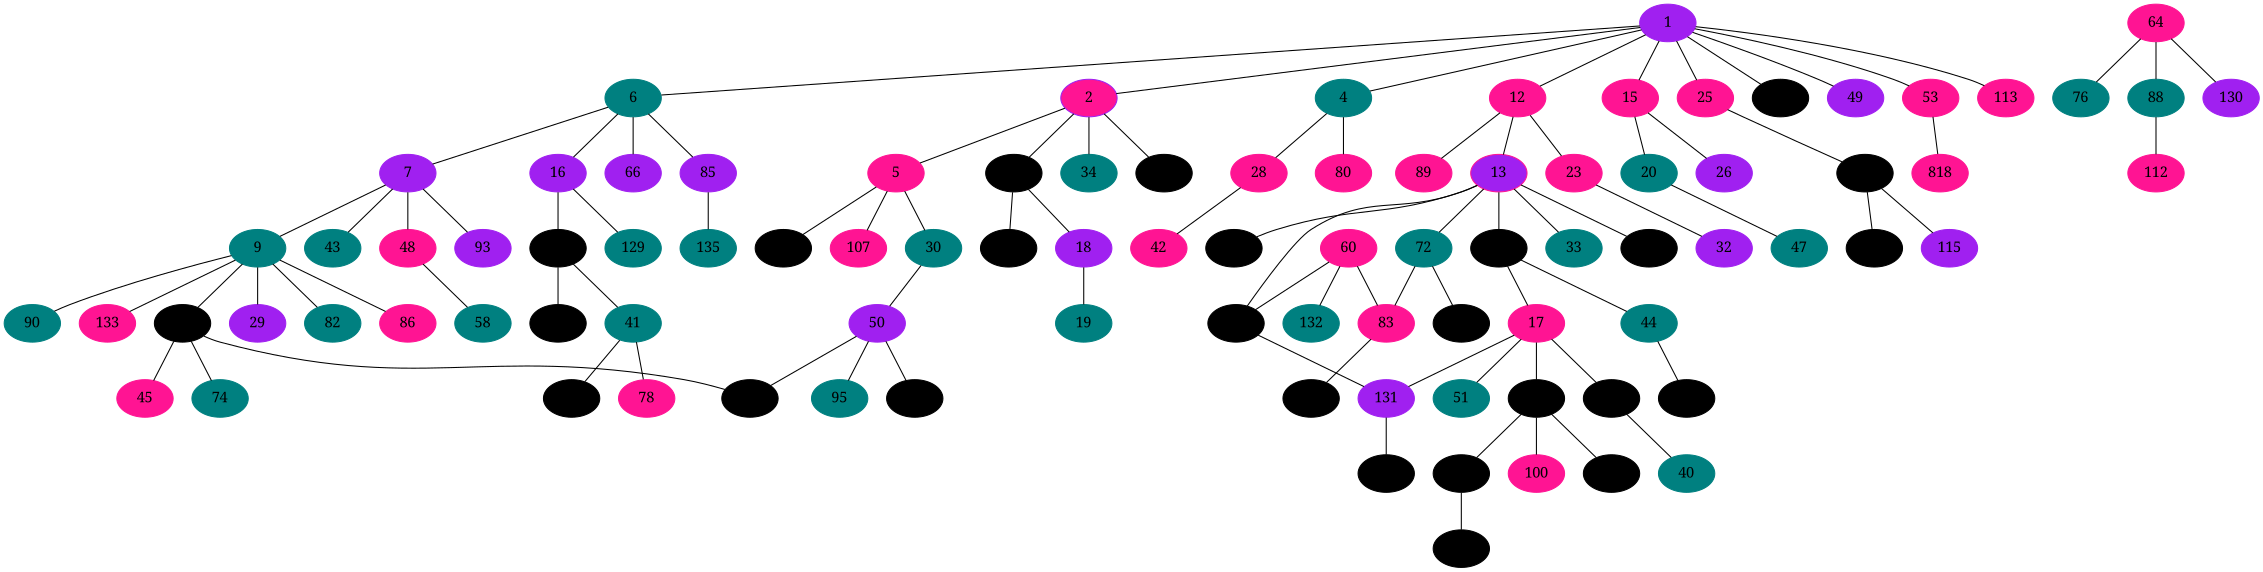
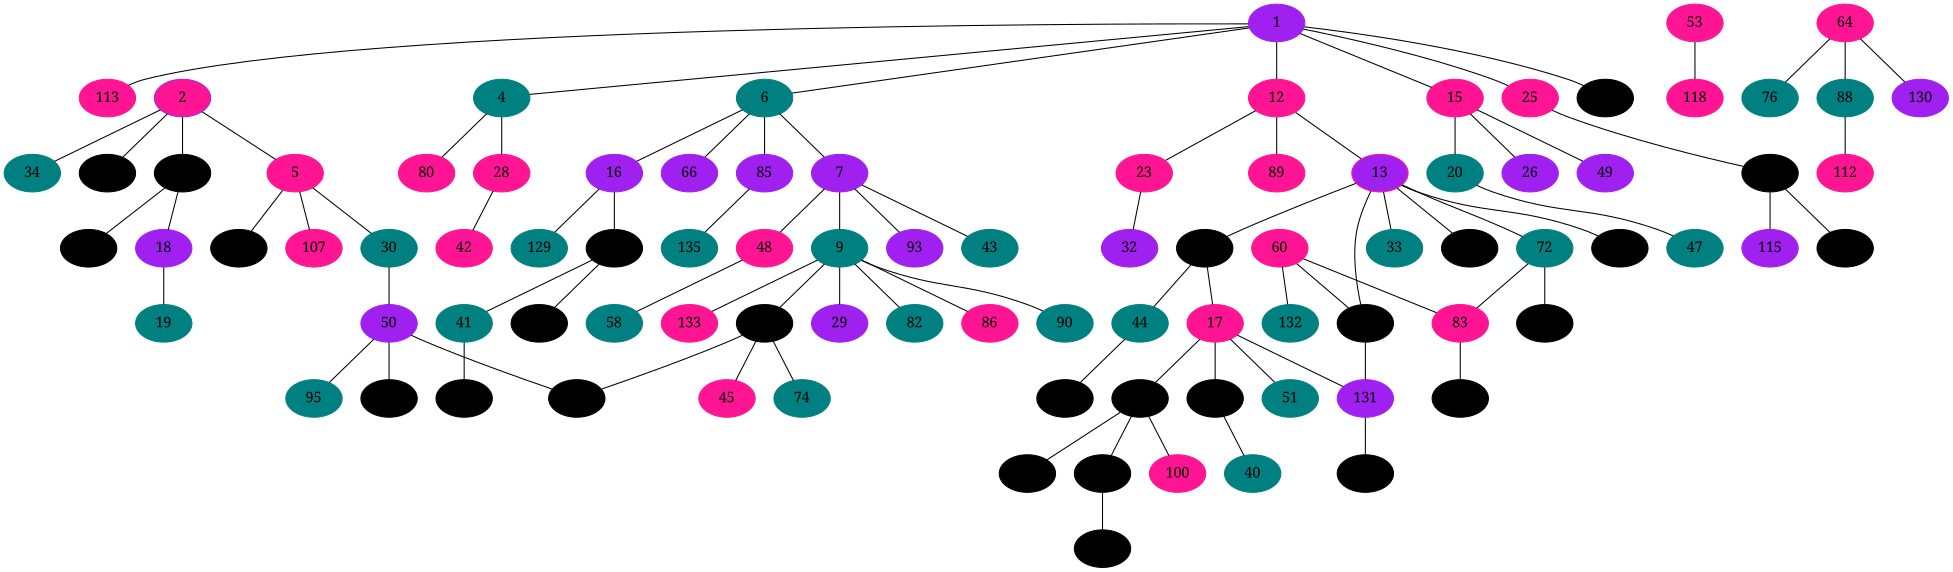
  graph {
    fontname="Noto Serif"
    node [color=black fontname="Noto Serif" style=filled]
    edge [fontname="Noto Serif"]
    1 [color=purple super="+3"]
    2 [color=purple fillcolor=deeppink super="+8"]
    4 [color=teal super="+70"]
    6 [color=teal super="+39"]
    12 [color=deeppink super="+92"]
    15 [color=deeppink super="+121"]
    25 [color=deeppink]
    35 [super="+102"]
    49 [color=purple]
    53 [color=deeppink super="+98"]
    113 [color=deeppink]
    5 [color=deeppink super="+54"]
    11 [super="+57"]
    34 [color=teal]
    38 [super="+123"]
    28 [color=deeppink super="+99"]
    80 [color=deeppink]
    7 [color=purple super="+24"]
    16 [color=purple super="+52"]
    66 [color=purple]
    85 [color=purple super="+124"]
    13 [color=deeppink fillcolor=purple super="+37"]
    23 [color=deeppink super="+136"]
    89 [color=deeppink super="+111"]
    20 [color=teal]
    26 [color=purple]
    62 [super="+108"]
-   118 [color=deeppink label=818]
+   118 [color=deeppink]
    64 [color=deeppink super="+84"]
    76 [color=teal]
    88 [color=teal super="+97"]
    130 [color=purple]
    30 [color=teal super="+61"]
    67 [super="+68"]
    107 [color=deeppink super="+114"]
    18 [color=purple super="+21"]
    69
    42 [color=deeppink]
    50 [color=purple super="+75"]
    9 [color=teal super="+46"]
    43 [color=teal]
    48 [color=deeppink super="+106"]
    93 [color=purple super="+127"]
    31 [super="+79"]
    129 [color=teal]
    135 [color=teal]
    10 [super="+56"]
    29 [color=purple]
    82 [color=teal]
    86 [color=deeppink]
    90 [color=teal]
    133 [color=deeppink]
    58 [color=teal]
    45 [color=deeppink]
    74 [color=teal super="+81"]
    103 [super="+116"]
    19 [color=teal super="+139"]
    14
    33 [color=teal super="+126"]
    55 [super="+87"]
    63 [super="+77"]
    65
    72 [color=teal super="+91"]
    32 [color=purple]
    17 [color=deeppink super="+125"]
    44 [color=teal super="+105"]
    131 [color=purple]
    83 [color=deeppink super="+104"]
    117
    22 [super="+59"]
    27
    51 [color=teal]
    96
    47 [color=teal super="+101"]
    36
    41 [color=teal super="+122"]
    71
    94
    100 [color=deeppink]
    40 [color=teal]
    138
    119
    109 [super="+134"]
    115 [color=purple]
    60 [color=deeppink super="+73"]
    132 [color=teal]
    95 [color=teal super="+137"]
    110
-   78 [color=deeppink]
    128
    120
    112 [color=deeppink]
-   1 -- 2
    1 -- 4
    1 -- 6
    1 -- 12
    1 -- 15
    1 -- 25
    1 -- 35
-   1 -- 49
-   1 -- 53
+   15 -- 49
    1 -- 113
    2 -- 5
    2 -- 11
    2 -- 34
    2 -- 38
    4 -- 28
    4 -- 80
    6 -- 7
    6 -- 16
    6 -- 66
    6 -- 85
    12 -- 13
    12 -- 23
    12 -- 89
    15 -- 20
    15 -- 26
    25 -- 62
    53 -- 118
    5 -- 30
    5 -- 67
    5 -- 107
    11 -- 18
    11 -- 69
    28 -- 42
    7 -- 9
    7 -- 43
    7 -- 48
    7 -- 93
    16 -- 31
    16 -- 129
    85 -- 135
    13 -- 14
    13 -- 33
    13 -- 55
    13 -- 63
    13 -- 65
    13 -- 72
    23 -- 32
    20 -- 47
    62 -- 109
    62 -- 115
    64 -- 76
    64 -- 88
    64 -- 130
    88 -- 112
    30 -- 50
    18 -- 19
    50 -- 103
    50 -- 95
    50 -- 110
    9 -- 10
    9 -- 29
    9 -- 82
    9 -- 86
    9 -- 90
    9 -- 133
    48 -- 58
    31 -- 36
    31 -- 41
    10 -- 45
    10 -- 74
    10 -- 103
    14 -- 17
    14 -- 44
    63 -- 131
    72 -- 83
    72 -- 117
    17 -- 131
    17 -- 22
    17 -- 27
    17 -- 51
    44 -- 96
    131 -- 138
    83 -- 120
    22 -- 71
    22 -- 94
    22 -- 100
    27 -- 40
-   41 -- 78
    41 -- 128
    94 -- 119
    60 -- 63
    60 -- 83
    60 -- 132
  }
